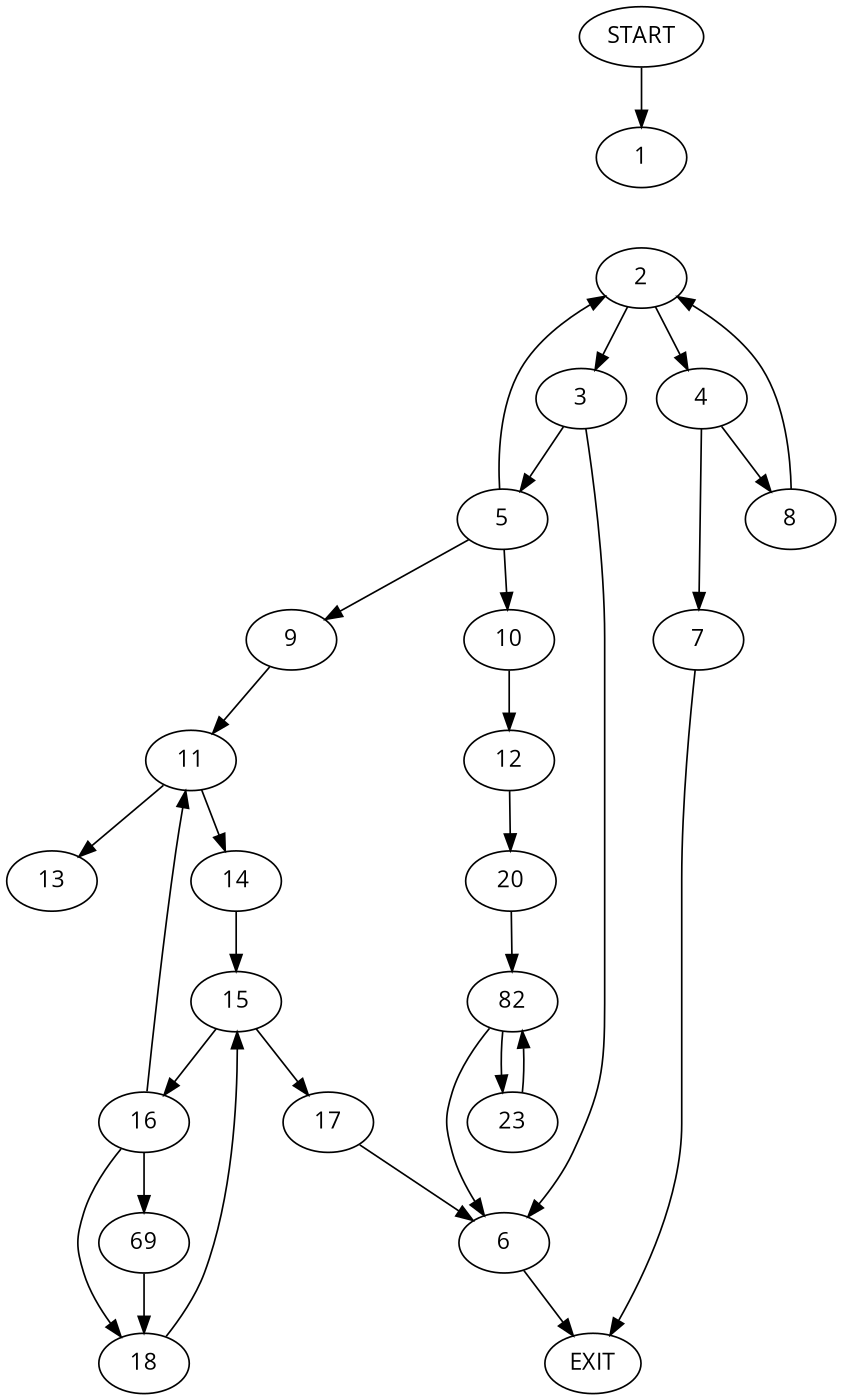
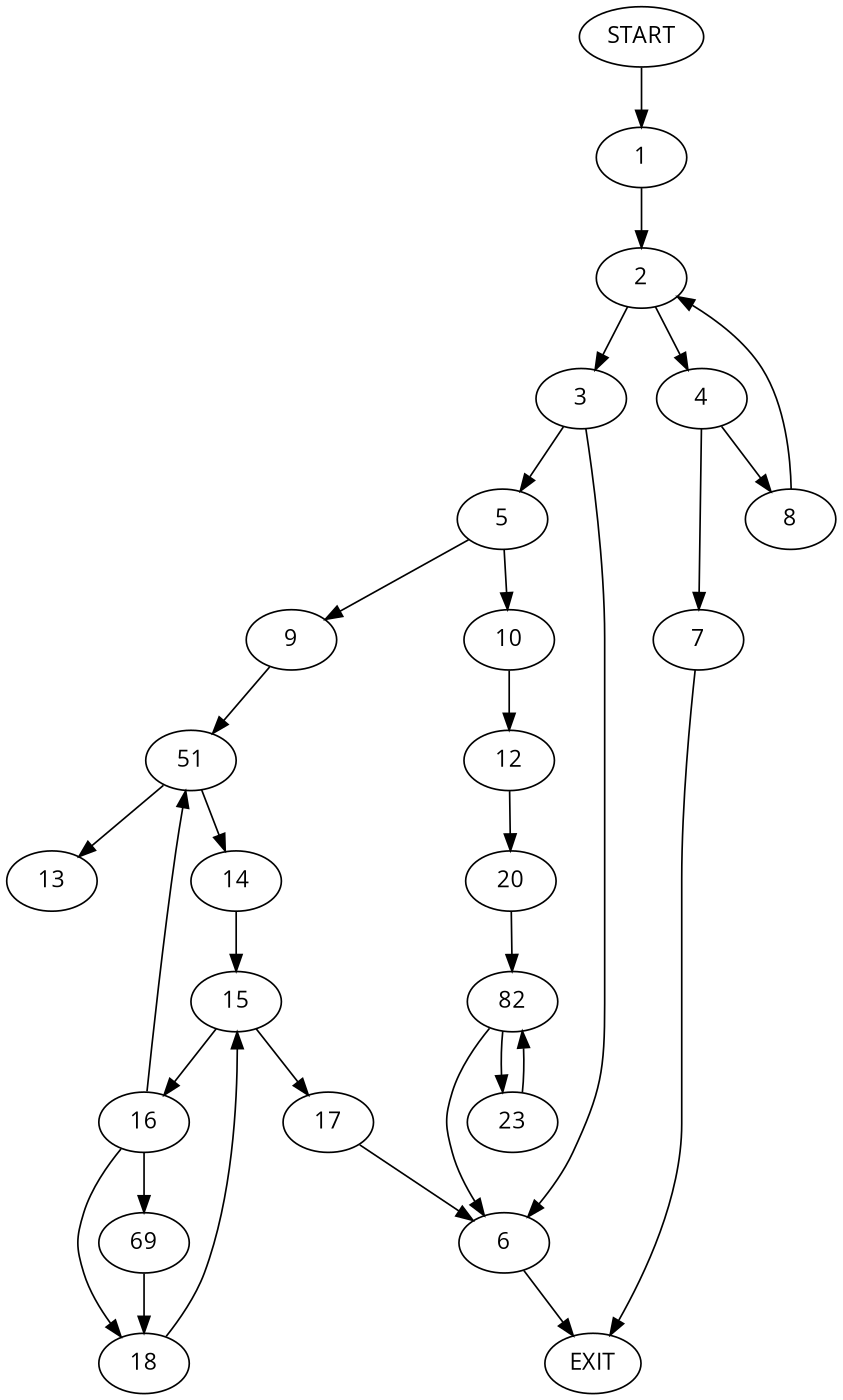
  digraph {
    fontname="Open Sans"
    node [fontname="Open Sans"]
    edge [fontname="Open Sans"]
    n1 [label=START]
    1
    2
    n4 [label=EXIT]
    3
    4
    5
    6
    7
    8
    9
    10
-   11
+   11 [label=51]
    12
    13
    14
    20
    15
    n19 [label=82]
    16
    17
    18
    n23 [label=69]
    23
    n1 -> 1
-   5 -> 2
+   1 -> 2
    2 -> 3
    2 -> 4
    3 -> 5
    3 -> 6
    4 -> 7
    4 -> 8
    5 -> 9
    5 -> 10
    6 -> n4
    7 -> n4
    8 -> 2
    9 -> 11
    10 -> 12
    11 -> 13
    11 -> 14
    12 -> 20
    14 -> 15
    20 -> n19
    15 -> 16
    15 -> 17
    n19 -> 6
    n19 -> 23
    16 -> 11
    16 -> 18
    16 -> n23
    17 -> 6
    18 -> 15
    n23 -> 18
    23 -> n19
  }
